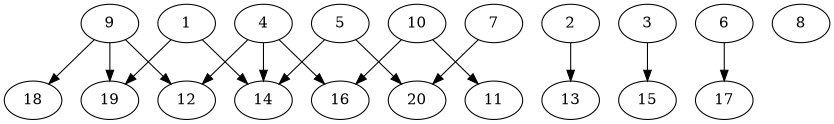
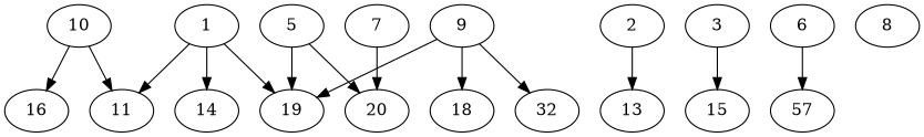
  digraph {
    node [alpha=0.14]
    1 [alpha=0.09 expect_size=22119424]
    11 [expect_size=30198784]
    14 [alpha=0.20 expect_size=23761920]
    19 [alpha=0.16 expect_size=17732608]
    2 [expect_size=18067456]
    13 [expect_size=37127168]
    3 [expect_size=14267392]
    15 [alpha=0.08 expect_size=49088512]
-   4 [alpha=0.11 expect_size=40390656]
-   12 [alpha=0.13 expect_size=51805184]
+   12 [alpha=0.13 expect_size=51805184 label=32]
    16 [alpha=0.09 expect_size=33395712]
    5 [alpha=0.13 expect_size=45164544]
    20 [alpha=0.20 expect_size=47326208]
    6 [alpha=0.12 expect_size=13685760]
-   17 [alpha=0.02 expect_size=15367168]
+   17 [alpha=0.02 expect_size=15367168 label=57]
    7 [alpha=0.13 expect_size=26391552]
    8 [alpha=0.08 expect_size=7421952]
    9 [alpha=0.13 expect_size=37265408]
    18 [alpha=0.03 expect_size=45158400]
    10 [alpha=0.09 expect_size=38938624]
+   1 -> 11
    1 -> 14
    1 -> 19
    2 -> 13
    3 -> 15
-   4 -> 14
-   4 -> 12
-   4 -> 16
-   5 -> 14
+   5 -> 19
    5 -> 20
    6 -> 17
    7 -> 20
    9 -> 19
    9 -> 12
    9 -> 18
    10 -> 11
    10 -> 16
  }
